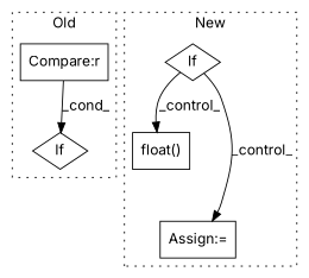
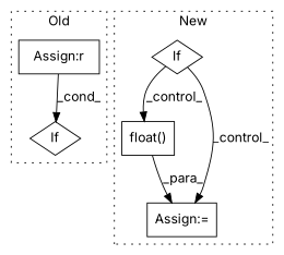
  digraph {
    fontname=Inter
    node [a=96 fontname=Inter l=3 shape=box]
    edge [fontname=Inter]
    n1 [label=If s=13186 shape=diamond]
-   n2 [a=40 l=55 label="Compare:r" s=13189]
+   n2 [a=40 l=55 label="Assign:r" s=13189]
    n3 [a=75 l=19 label="float()" s=12962]
    n4 [a=68 label="Assign:=" s=12959]
    n5 [label=If s=12903 shape=diamond]
    subgraph cluster_1 {
      label=Old
      style=dotted
      n1
      n2
    }
    subgraph cluster_2 {
      label=New
      style=dotted
      n3
      n4
      n5
    }
    n2 -> n1 [label=_cond_]
+   n3 -> n4 [label=_para_]
    n5 -> n3 [label=_control_]
    n5 -> n4 [label=_control_]
  }
